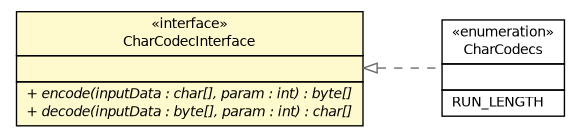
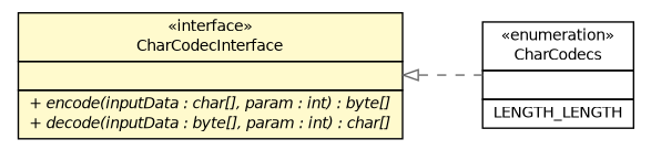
  digraph {
    nodesep=0.25
    ranksep=0.5
    rankdir=LR
    node [fontcolor=black fontname=Helvetica fontsize=10.0 shape=plaintext]
-   n1 [label=<<table title="org.rcsb.mmtf.codec.CharCodecs" border="0" cellborder="1" cellspacing="0" cellpadding="2" port="p" href="./CharCodecs.html"> 		<tr><td><table border="0" cellspacing="0" cellpadding="1"> <tr><td align="center" balign="center"> &#171;enumeration&#187; </td></tr> <tr><td align="center" balign="center"> CharCodecs </td></tr> 		</table></td></tr> 		<tr><td><table border="0" cellspacing="0" cellpadding="1"> <tr><td align="left" balign="left">  </td></tr> 		</table></td></tr> 		<tr><td><table border="0" cellspacing="0" cellpadding="1"> <tr><td align="left" balign="left"> RUN_LENGTH </td></tr> 		</table></td></tr> 		</table>>]
+   n1 [label=<<table title="org.rcsb.mmtf.codec.CharCodecs" border="0" cellborder="1" cellspacing="0" cellpadding="2" port="p" href="./CharCodecs.html"> 		<tr><td><table border="0" cellspacing="0" cellpadding="1"> <tr><td align="center" balign="center"> &#171;enumeration&#187; </td></tr> <tr><td align="center" balign="center"> CharCodecs </td></tr> 		</table></td></tr> 		<tr><td><table border="0" cellspacing="0" cellpadding="1"> <tr><td align="left" balign="left">  </td></tr> 		</table></td></tr> 		<tr><td><table border="0" cellspacing="0" cellpadding="1"> <tr><td align="left" balign="left"> LENGTH_LENGTH </td></tr> 		</table></td></tr> 		</table>>]
    n2 [label=<<table title="org.rcsb.mmtf.codec.CharCodecInterface" border="0" cellborder="1" cellspacing="0" cellpadding="2" port="p" bgcolor="lemonChiffon" href="./CharCodecInterface.html"> 		<tr><td><table border="0" cellspacing="0" cellpadding="1"> <tr><td align="center" balign="center"> &#171;interface&#187; </td></tr> <tr><td align="center" balign="center"> CharCodecInterface </td></tr> 		</table></td></tr> 		<tr><td><table border="0" cellspacing="0" cellpadding="1"> <tr><td align="left" balign="left">  </td></tr> 		</table></td></tr> 		<tr><td><table border="0" cellspacing="0" cellpadding="1"> <tr><td align="left" balign="left"><font face="Helvetica-Oblique" point-size="10.0"> + encode(inputData : char[], param : int) : byte[] </font></td></tr> <tr><td align="left" balign="left"><font face="Helvetica-Oblique" point-size="10.0"> + decode(inputData : byte[], param : int) : char[] </font></td></tr> 		</table></td></tr> 		</table>>]
    n2 -> n1 [arrowtail=empty dir=back fontname=Helvetica fontsize=10 headport=p labelfontname=Helvetica labelfontsize=10 style=dashed tailport=p color=gray40]
  }
